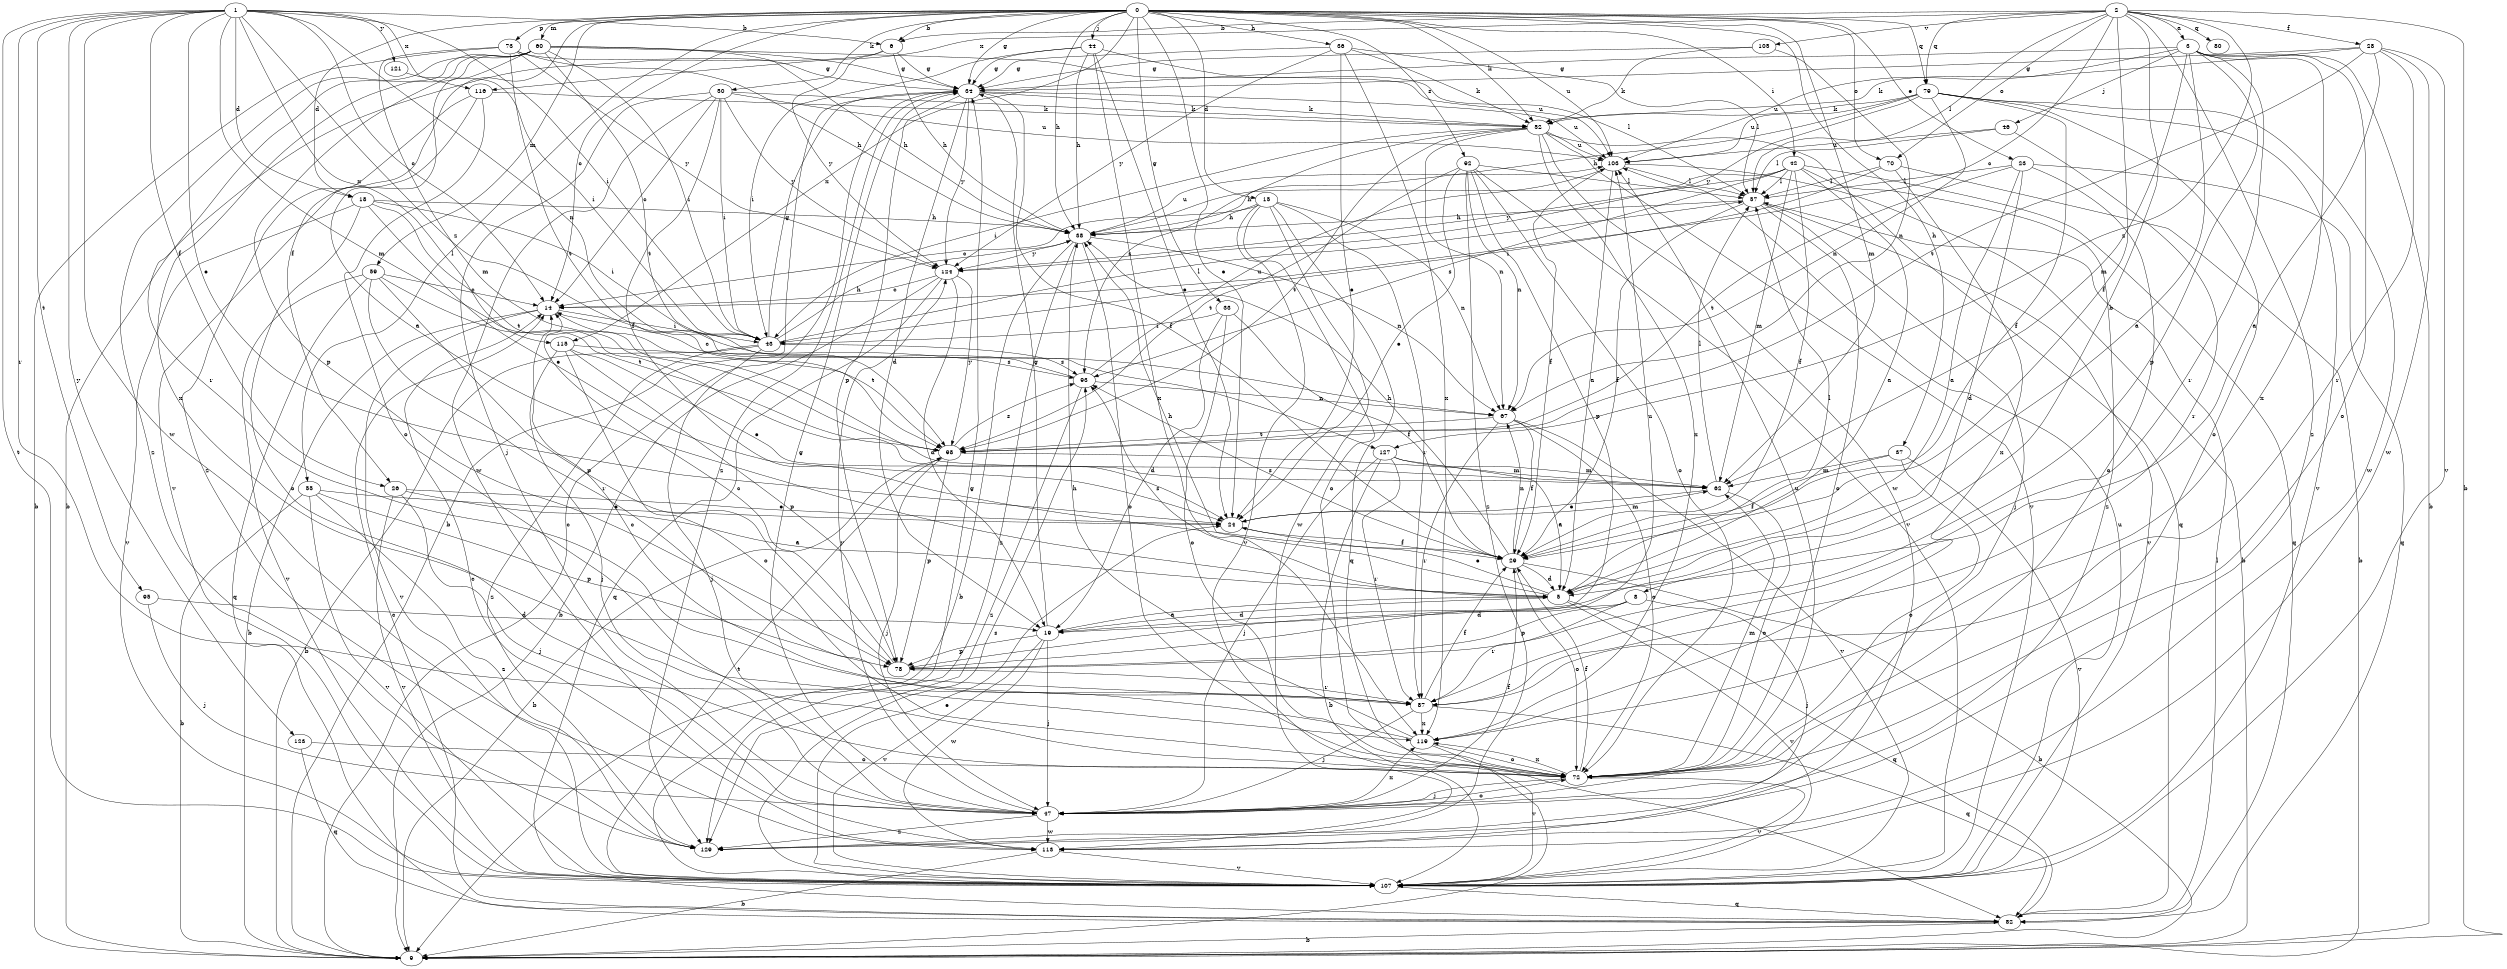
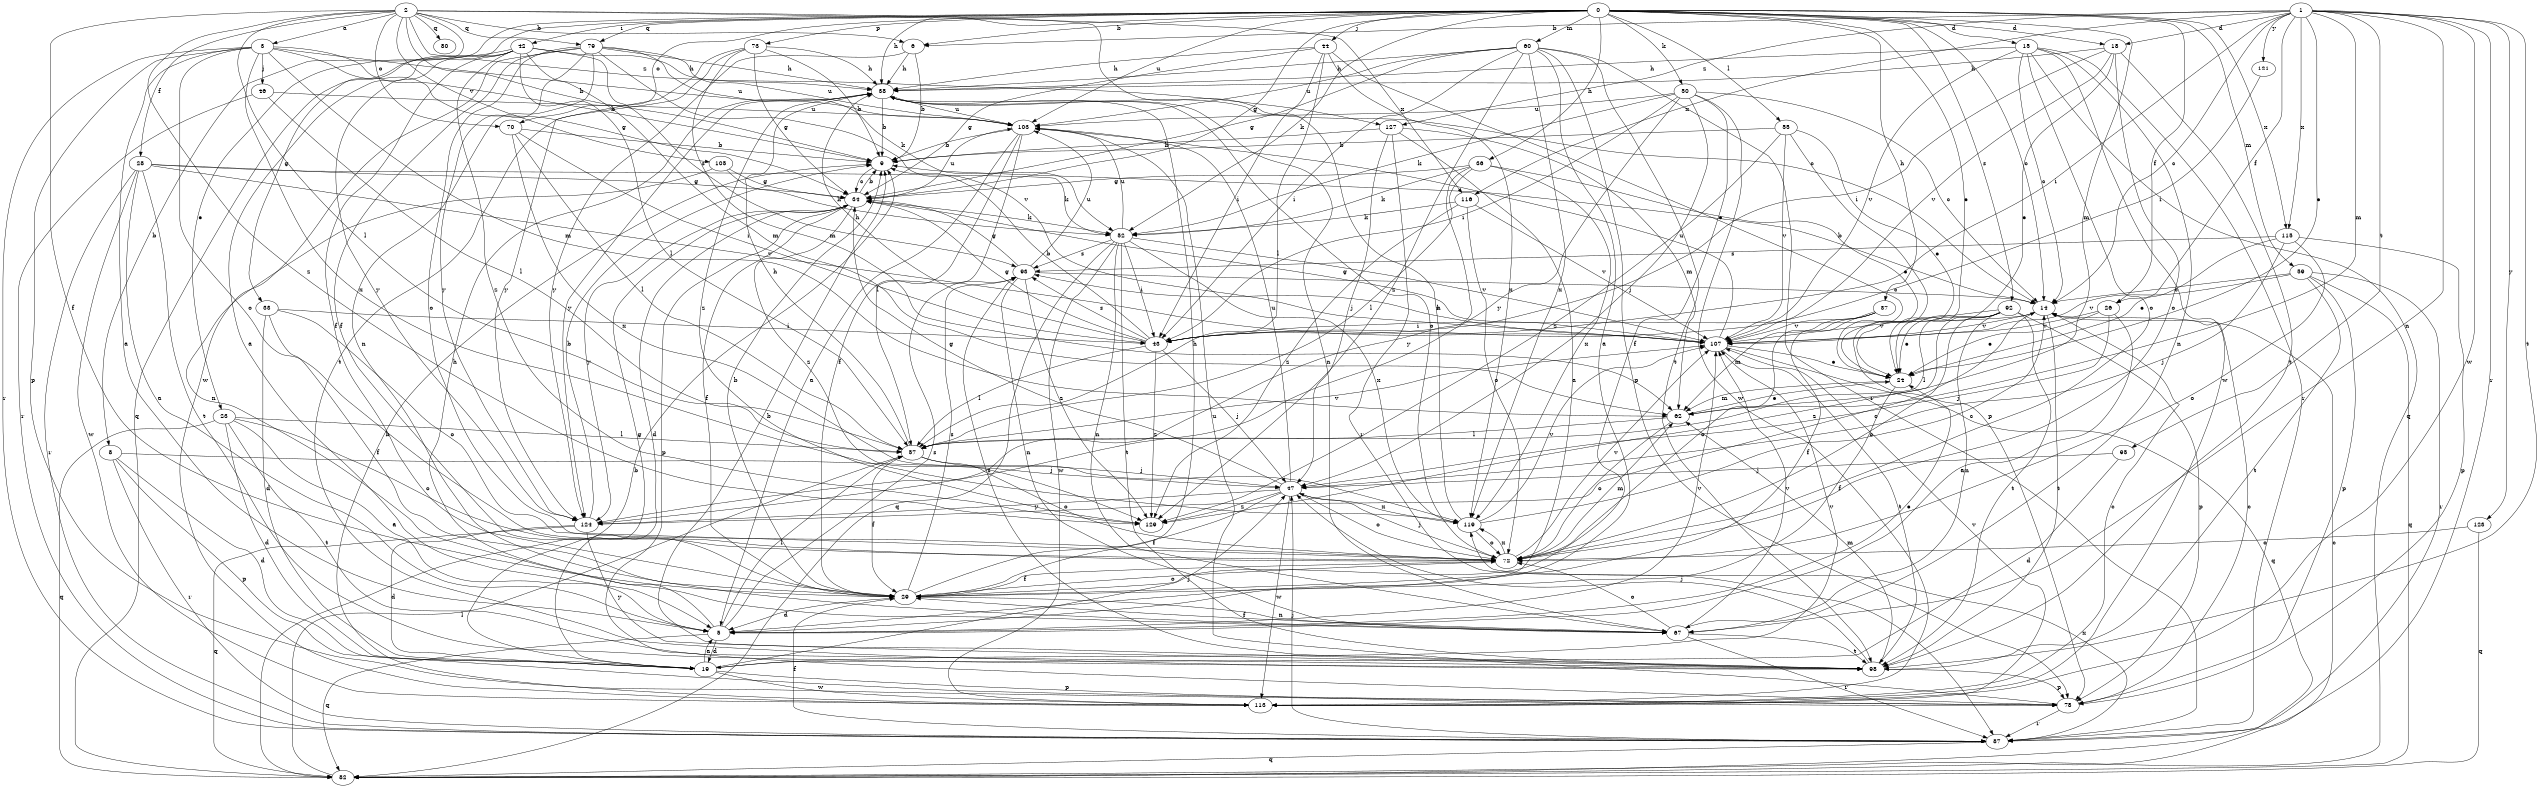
  strict digraph {
    0
    6
    14
    15
    18
    23
    24
    26
    33
    34
    36
    37
    38
    42
    44
    50
    52
    55
    59
    60
    62
    70
    73
    79
    92
    103
    115
    9
    124
    43
    98
    107
    67
    87
    113
    72
    82
    57
    5
    19
    29
    47
    129
    78
    119
    93
    1
    95
    116
    121
    123
    127
    2
    3
    8
    28
    80
    105
    46
    0 -> 6 [label=b]
    0 -> 14 [label=c]
    0 -> 15 [label=d]
    0 -> 18 [label=d]
    0 -> 23 [label=e]
    0 -> 24 [label=e]
    0 -> 26 [label=f]
    0 -> 33 [label=g]
    0 -> 34 [label=g]
    0 -> 36 [label=h]
    0 -> 37 [label=h]
    0 -> 38 [label=h]
    0 -> 42 [label=i]
    0 -> 44 [label=j]
    0 -> 50 [label=k]
    0 -> 52 [label=k]
    0 -> 55 [label=l]
    0 -> 59 [label=m]
    0 -> 60 [label=m]
    0 -> 62 [label=m]
    0 -> 70 [label=o]
    0 -> 73 [label=p]
    0 -> 79 [label=q]
    0 -> 92 [label=s]
    0 -> 103 [label=u]
    0 -> 115 [label=x]
    6 -> 38 [label=h]
    6 -> 9 [label=b]
    6 -> 124 [label=y]
    14 -> 9 [label=b]
    14 -> 43 [label=i]
    14 -> 98 [label=t]
    14 -> 107 [label=v]
    15 -> 14 [label=c]
    15 -> 38 [label=h]
    15 -> 107 [label=v]
    15 -> 67 [label=n]
    15 -> 87 [label=r]
    15 -> 113 [label=w]
    15 -> 72 [label=o]
    15 -> 82 [label=q]
    18 -> 24 [label=e]
    18 -> 38 [label=h]
    18 -> 43 [label=i]
    18 -> 98 [label=t]
    18 -> 107 [label=v]
    18 -> 72 [label=o]
    23 -> 98 [label=t]
    23 -> 72 [label=o]
    23 -> 82 [label=q]
    23 -> 57 [label=l]
    23 -> 5 [label=a]
    23 -> 19 [label=d]
    24 -> 62 [label=m]
    24 -> 29 [label=f]
    26 -> 24 [label=e]
    26 -> 107 [label=v]
    26 -> 5 [label=a]
    26 -> 47 [label=j]
    33 -> 43 [label=i]
    33 -> 72 [label=o]
    33 -> 19 [label=d]
    33 -> 29 [label=f]
    34 -> 52 [label=k]
    34 -> 103 [label=u]
    34 -> 9 [label=b]
    34 -> 124 [label=y]
    34 -> 19 [label=d]
    34 -> 29 [label=f]
    34 -> 129 [label=z]
    34 -> 78 [label=p]
    36 -> 24 [label=e]
    36 -> 34 [label=g]
    36 -> 52 [label=k]
    36 -> 124 [label=y]
    36 -> 57 [label=l]
    36 -> 119 [label=x]
    37 -> 62 [label=m]
    37 -> 107 [label=v]
    37 -> 72 [label=o]
    37 -> 29 [label=f]
    38 -> 103 [label=u]
    38 -> 9 [label=b]
    38 -> 124 [label=y]
    38 -> 67 [label=n]
    38 -> 72 [label=o]
    38 -> 129 [label=z]
    42 -> 38 [label=h]
    42 -> 62 [label=m]
    42 -> 124 [label=y]
    42 -> 82 [label=q]
    42 -> 57 [label=l]
    42 -> 5 [label=a]
    42 -> 29 [label=f]
    42 -> 129 [label=z]
    42 -> 93 [label=s]
    44 -> 24 [label=e]
    44 -> 34 [label=g]
    44 -> 38 [label=h]
    44 -> 43 [label=i]
    44 -> 57 [label=l]
    44 -> 119 [label=x]
    50 -> 14 [label=c]
    50 -> 52 [label=k]
    50 -> 103 [label=u]
    50 -> 124 [label=y]
    50 -> 43 [label=i]
    50 -> 113 [label=w]
    50 -> 29 [label=f]
    50 -> 47 [label=j]
    52 -> 103 [label=u]
    52 -> 43 [label=i]
    52 -> 98 [label=t]
    52 -> 107 [label=v]
    52 -> 67 [label=n]
    52 -> 113 [label=w]
    52 -> 82 [label=q]
    52 -> 119 [label=x]
    52 -> 93 [label=s]
    55 -> 24 [label=e]
    55 -> 9 [label=b]
    55 -> 107 [label=v]
    55 -> 129 [label=z]
    55 -> 78 [label=p]
    59 -> 14 [label=c]
    59 -> 98 [label=t]
    59 -> 107 [label=v]
    59 -> 87 [label=r]
    59 -> 82 [label=q]
    59 -> 78 [label=p]
    60 -> 34 [label=g]
    60 -> 38 [label=h]
    60 -> 103 [label=u]
    60 -> 43 [label=i]
    60 -> 98 [label=t]
    60 -> 87 [label=r]
    60 -> 5 [label=a]
    60 -> 129 [label=z]
    60 -> 78 [label=p]
    60 -> 119 [label=x]
    62 -> 24 [label=e]
    62 -> 72 [label=o]
    62 -> 57 [label=l]
    70 -> 9 [label=b]
    70 -> 43 [label=i]
    70 -> 57 [label=l]
    70 -> 119 [label=x]
    73 -> 34 [label=g]
    73 -> 38 [label=h]
    73 -> 62 [label=m]
    73 -> 9 [label=b]
    73 -> 124 [label=y]
    73 -> 98 [label=t]
    79 -> 38 [label=h]
    79 -> 52 [label=k]
    79 -> 103 [label=u]
    79 -> 124 [label=y]
    79 -> 107 [label=v]
    79 -> 67 [label=n]
    79 -> 113 [label=w]
    79 -> 72 [label=o]
    79 -> 29 [label=f]
    92 -> 24 [label=e]
    92 -> 98 [label=t]
    92 -> 107 [label=v]
    92 -> 67 [label=n]
    92 -> 72 [label=o]
    92 -> 57 [label=l]
    92 -> 129 [label=z]
    92 -> 78 [label=p]
    103 -> 9 [label=b]
    103 -> 57 [label=l]
    103 -> 5 [label=a]
    103 -> 29 [label=f]
    115 -> 24 [label=e]
    115 -> 72 [label=o]
    115 -> 47 [label=j]
    115 -> 78 [label=p]
    115 -> 93 [label=s]
    9 -> 34 [label=c]
    124 -> 14 [label=c]
    124 -> 9 [label=b]
    124 -> 98 [label=y]
    124 -> 82 [label=q]
    124 -> 19 [label=d]
    43 -> 34 [label=g]
    43 -> 38 [label=h]
    43 -> 9 [label=b]
    43 -> 57 [label=l]
    43 -> 47 [label=j]
    43 -> 129 [label=z]
    43 -> 93 [label=s]
    98 -> 62 [label=m]
    98 -> 9 [label=b]
    98 -> 47 [label=j]
    98 -> 78 [label=p]
    98 -> 93 [label=s]
    107 -> 24 [label=e]
    107 -> 34 [label=g]
    107 -> 103 [label=u]
    107 -> 98 [label=t]
    107 -> 82 [label=q]
    107 -> 93 [label=s]
    67 -> 98 [label=t]
    67 -> 107 [label=v]
    67 -> 87 [label=r]
    67 -> 72 [label=o]
    67 -> 29 [label=f]
    87 -> 82 [label=q]
    87 -> 29 [label=f]
    87 -> 47 [label=j]
    87 -> 119 [label=x]
    113 -> 14 [label=c]
    113 -> 9 [label=b]
    113 -> 107 [label=v]
    72 -> 62 [label=m]
    72 -> 107 [label=v]
    72 -> 29 [label=f]
    72 -> 47 [label=j]
    72 -> 119 [label=x]
    82 -> 14 [label=c]
    82 -> 9 [label=b]
    82 -> 57 [label=l]
    57 -> 38 [label=h]
    57 -> 107 [label=v]
    57 -> 72 [label=o]
    57 -> 29 [label=f]
    57 -> 47 [label=j]
    5 -> 24 [label=e]
    5 -> 38 [label=h]
    5 -> 107 [label=v]
    5 -> 82 [label=q]
    5 -> 57 [label=l]
    5 -> 19 [label=d]
    5 -> 93 [label=s]
    19 -> 34 [label=g]
    19 -> 107 [label=v]
    19 -> 113 [label=w]
    19 -> 5 [label=a]
    19 -> 47 [label=j]
    19 -> 78 [label=p]
    29 -> 38 [label=h]
    29 -> 9 [label=b]
    29 -> 67 [label=n]
    29 -> 72 [label=o]
    29 -> 5 [label=d]
    29 -> 93 [label=s]
    47 -> 34 [label=g]
    47 -> 103 [label=u]
    47 -> 124 [label=y]
    47 -> 113 [label=w]
    47 -> 72 [label=o]
    47 -> 29 [label=f]
    47 -> 129 [label=z]
    47 -> 119 [label=x]
    78 -> 14 [label=c]
    78 -> 103 [label=u]
    78 -> 87 [label=r]
    119 -> 14 [label=c]
    119 -> 38 [label=h]
    119 -> 107 [label=v]
    119 -> 72 [label=o]
    93 -> 14 [label=c]
-   6 -> 34 [label=g]
+   93 -> 34 [label=g]
    93 -> 103 [label=u]
    93 -> 67 [label=n]
    93 -> 129 [label=z]
    1 -> 6 [label=b]
    1 -> 14 [label=c]
    1 -> 18 [label=d]
    1 -> 24 [label=e]
    1 -> 26 [label=f]
    1 -> 62 [label=m]
    1 -> 115 [label=x]
    1 -> 43 [label=i]
-   1 -> 107 [label=t]
+   1 -> 98 [label=t]
    1 -> 67 [label=n]
    1 -> 87 [label=r]
    1 -> 113 [label=w]
    1 -> 95 [label=t]
    1 -> 116 [label=x]
    1 -> 121 [label=y]
    1 -> 123 [label=y]
    1 -> 127 [label=z]
    95 -> 19 [label=d]
    95 -> 47 [label=j]
    116 -> 52 [label=k]
    116 -> 107 [label=v]
    116 -> 72 [label=o]
    116 -> 129 [label=z]
    121 -> 43 [label=i]
    123 -> 72 [label=o]
    123 -> 82 [label=q]
    127 -> 62 [label=m]
    127 -> 9 [label=b]
    127 -> 87 [label=r]
    127 -> 5 [label=a]
    127 -> 47 [label=j]
    2 -> 6 [label=b]
    2 -> 14 [label=c]
    2 -> 70 [label=o]
    2 -> 79 [label=q]
    2 -> 9 [label=b]
    2 -> 57 [label=l]
    2 -> 29 [label=f]
    2 -> 129 [label=z]
    2 -> 116 [label=x]
    2 -> 127 [label=z]
    2 -> 3 [label=a]
    2 -> 8 [label=b]
    2 -> 28 [label=f]
    2 -> 80 [label=q]
    2 -> 105 [label=v]
    3 -> 34 [label=g]
    3 -> 62 [label=m]
    3 -> 103 [label=u]
    3 -> 9 [label=b]
    3 -> 87 [label=r]
    3 -> 72 [label=o]
    3 -> 5 [label=a]
    3 -> 78 [label=p]
    3 -> 119 [label=x]
    3 -> 46 [label=j]
    8 -> 87 [label=r]
    8 -> 19 [label=d]
    8 -> 47 [label=j]
    8 -> 78 [label=p]
    28 -> 34 [label=g]
    28 -> 52 [label=k]
    28 -> 98 [label=t]
    28 -> 107 [label=v]
    28 -> 87 [label=r]
    28 -> 113 [label=w]
    28 -> 5 [label=a]
    105 -> 34 [label=g]
    105 -> 52 [label=k]
    105 -> 67 [label=n]
    46 -> 103 [label=u]
    46 -> 87 [label=r]
    46 -> 57 [label=l]
  }
